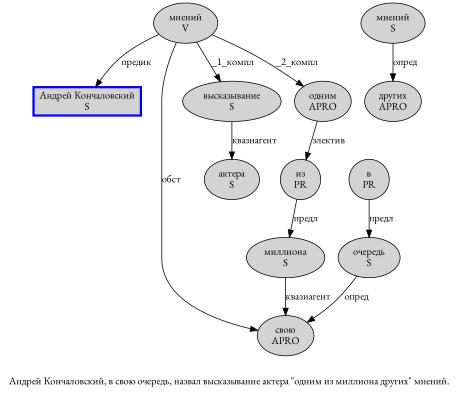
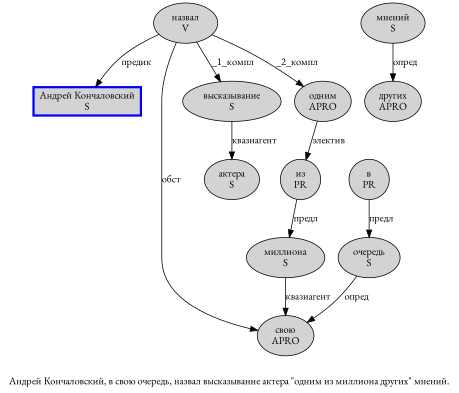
  digraph {
    fontname="EB Garamond"
    label="Андрей Кончаловский, в свою очередь, назвал высказывание актера \"одним из миллиона других\" мнений."
    node [fillcolor=lightgray fontname="EB Garamond" penwidth=1 shape=ellipse style=filled]
    edge [fontname="EB Garamond"]
    n1 [color=blue label="Андрей Кончаловский\nS" penwidth=3 shape=box]
    n2 [label="в\nPR"]
    n3 [label="очередь\nS"]
    n4 [label="свою\nAPRO"]
-   n5 [label="мнений\nV"]
+   n5 [label="назвал\nV"]
    n6 [label="высказывание\nS"]
    n7 [label="одним\nAPRO"]
    n8 [label="актера\nS"]
    n9 [label="из\nPR"]
    n10 [label="миллиона\nS"]
    n11 [label="мнений\nS"]
    n12 [label="других\nAPRO"]
    n2 -> n3 [label="предл"]
    n3 -> n4 [label="опред"]
    n5 -> n1 [label="предик"]
    n5 -> n4 [label="обст"]
    n5 -> n6 [label="_1_компл"]
    n5 -> n7 [label="_2_компл"]
    n6 -> n8 [label="квазиагент"]
    n7 -> n9 [label="электив"]
    n9 -> n10 [label="предл"]
    n10 -> n4 [label="квазиагент"]
    n11 -> n12 [label="опред"]
  }
